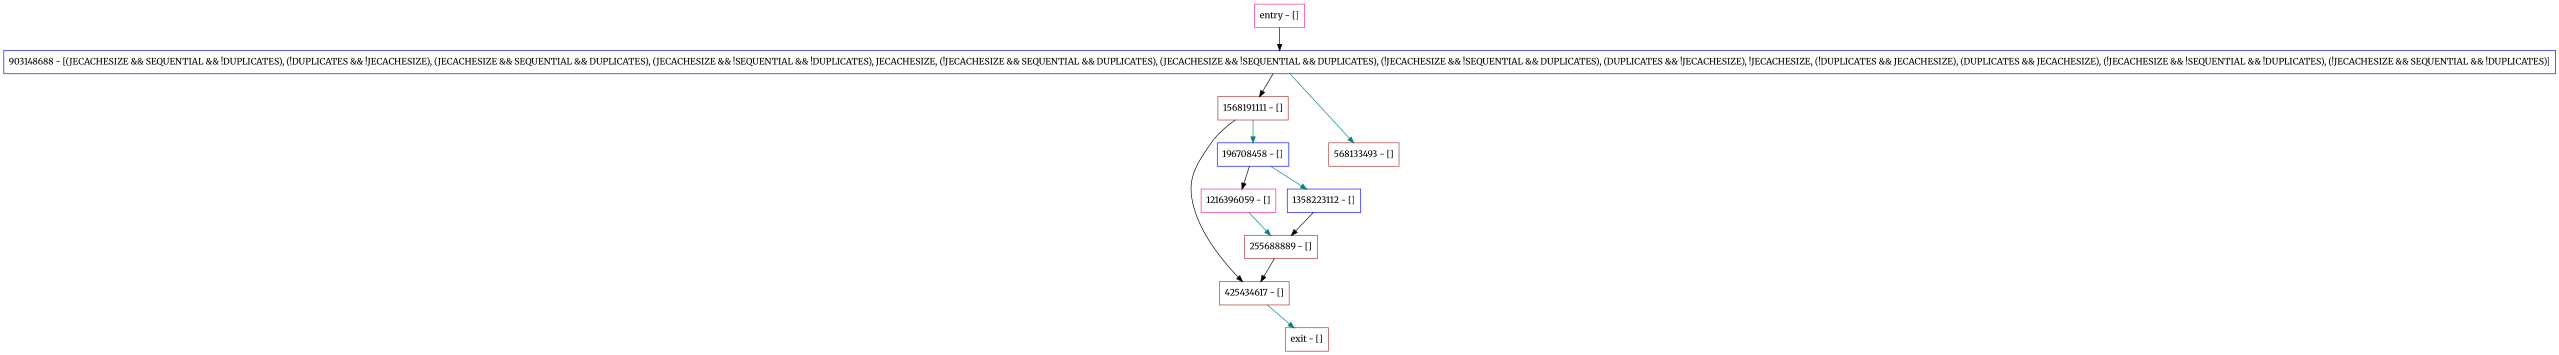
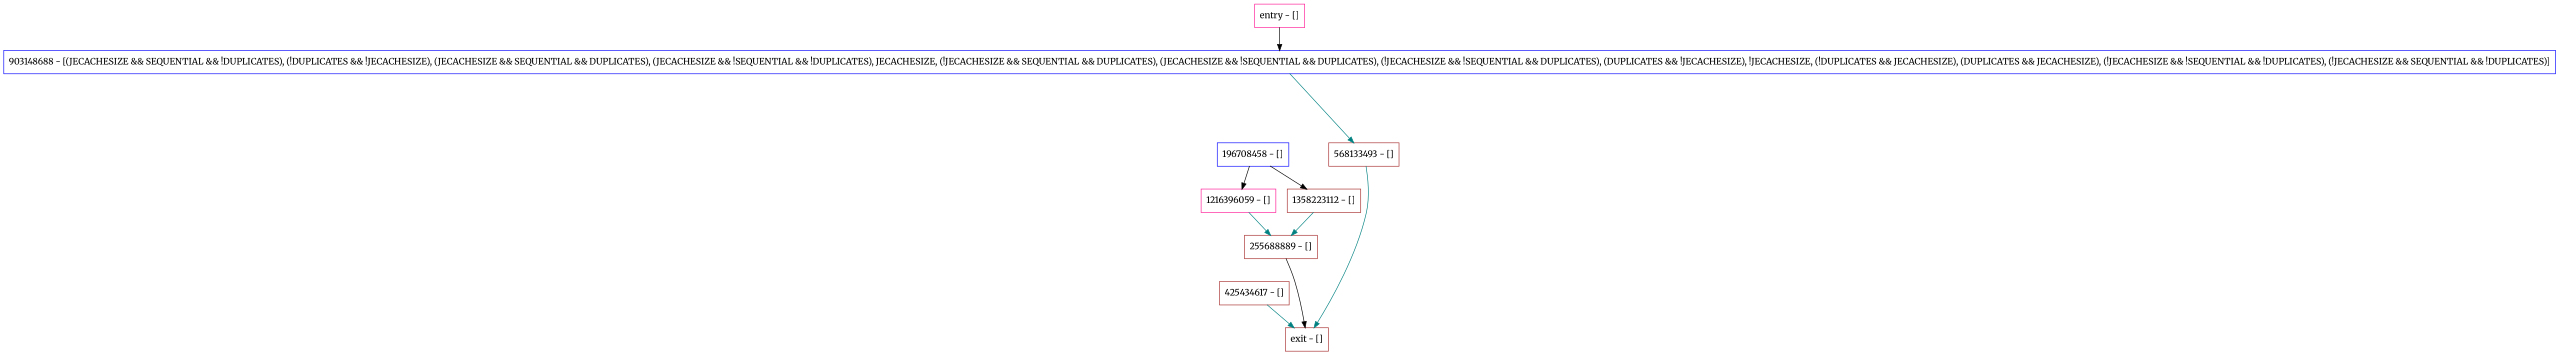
  digraph {
    fontname=Merriweather
    node [color=brown fontname=Merriweather shape=record]
    edge [color=teal fontname=Merriweather]
    n1 [label="425434617 - []"]
    n2 [label="exit - []"]
    n3 [color=deeppink label="1216396059 - []"]
    n4 [label="255688889 - []"]
    n5 [color=deeppink label="entry - []"]
    n6 [color=blue label="903148688 - [(JECACHESIZE && SEQUENTIAL && !DUPLICATES), (!DUPLICATES && !JECACHESIZE), (JECACHESIZE && SEQUENTIAL && DUPLICATES), (JECACHESIZE && !SEQUENTIAL && !DUPLICATES), JECACHESIZE, (!JECACHESIZE && SEQUENTIAL && DUPLICATES), (JECACHESIZE && !SEQUENTIAL && DUPLICATES), (!JECACHESIZE && !SEQUENTIAL && DUPLICATES), (DUPLICATES && !JECACHESIZE), !JECACHESIZE, (!DUPLICATES && JECACHESIZE), (DUPLICATES && JECACHESIZE), (!JECACHESIZE && !SEQUENTIAL && !DUPLICATES), (!JECACHESIZE && SEQUENTIAL && !DUPLICATES)]"]
-   n7 [label="1568191111 - []"]
    n8 [label="568133493 - []"]
-   n9 [color=blue label="1358223112 - []"]
+   n9 [label="1358223112 - []"]
    n10 [color=blue label="196708458 - []"]
    n1 -> n2
    n3 -> n4
-   n4 -> n1 [color=black]
+   n4 -> n2 [color=black]
    n5 -> n6 [color=black]
-   n6 -> n7 [color=black]
    n6 -> n8
-   n7 -> n1 [color=black]
-   n7 -> n10
-   n9 -> n4 [color=black]
+   n8 -> n2
+   n9 -> n4
    n10 -> n3 [color=black]
-   n10 -> n9
+   n10 -> n9 [color=black]
  }
